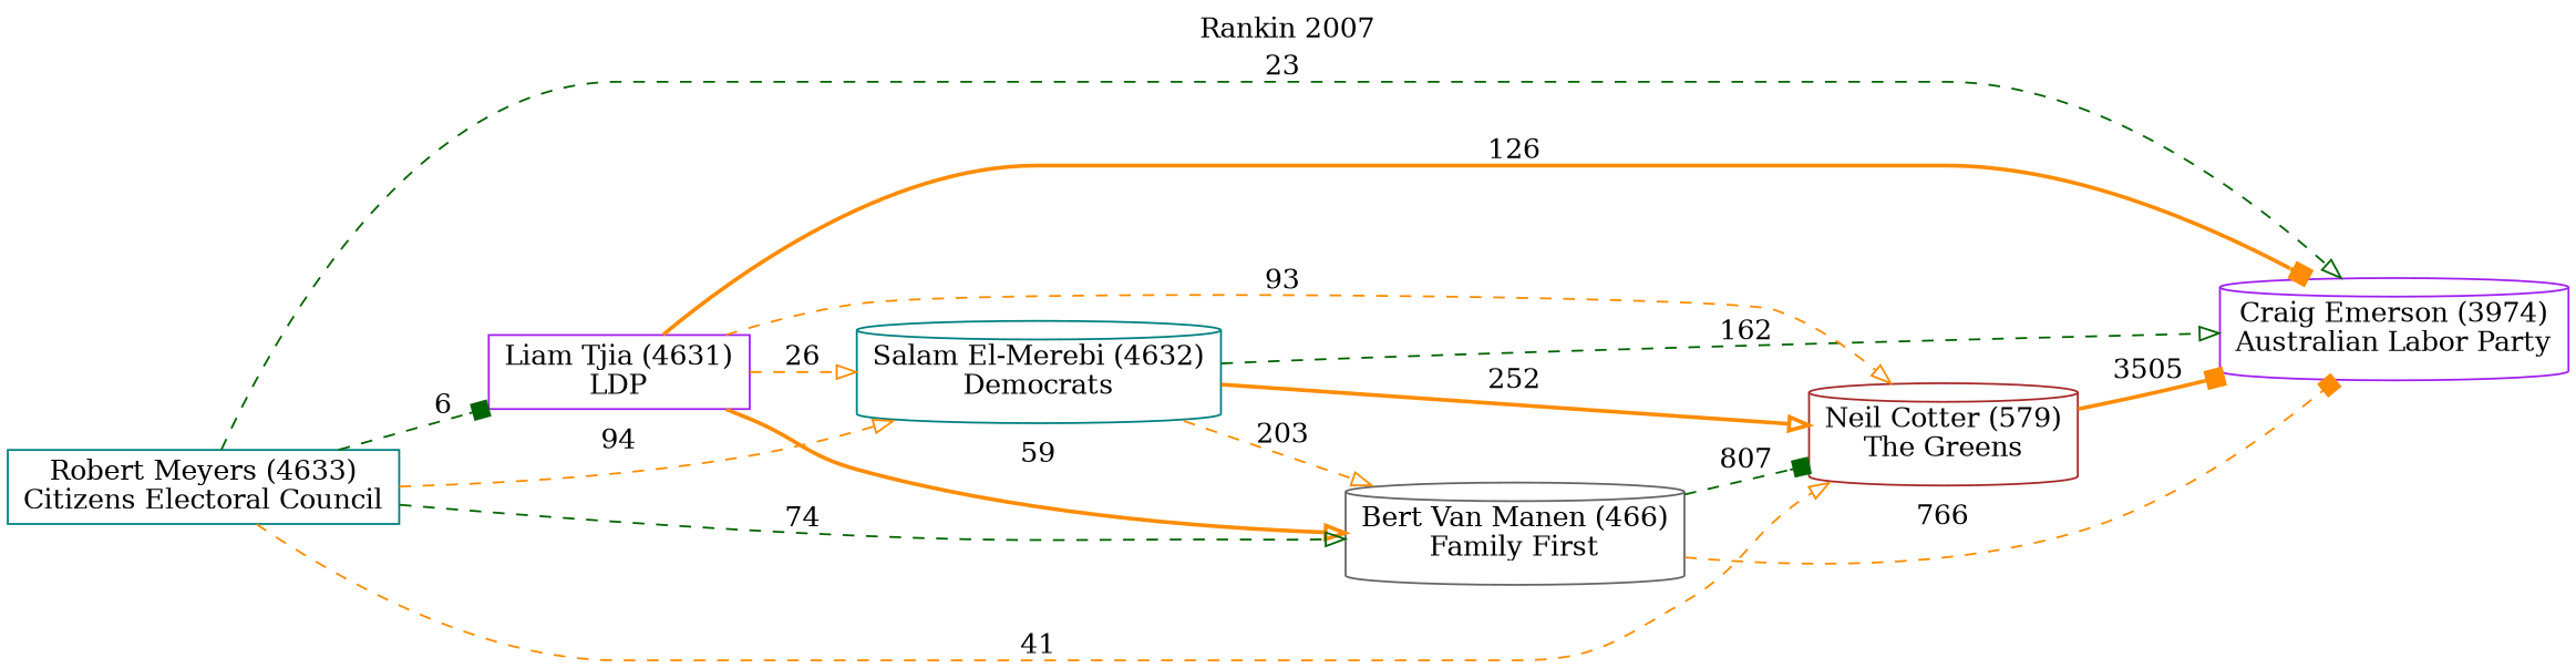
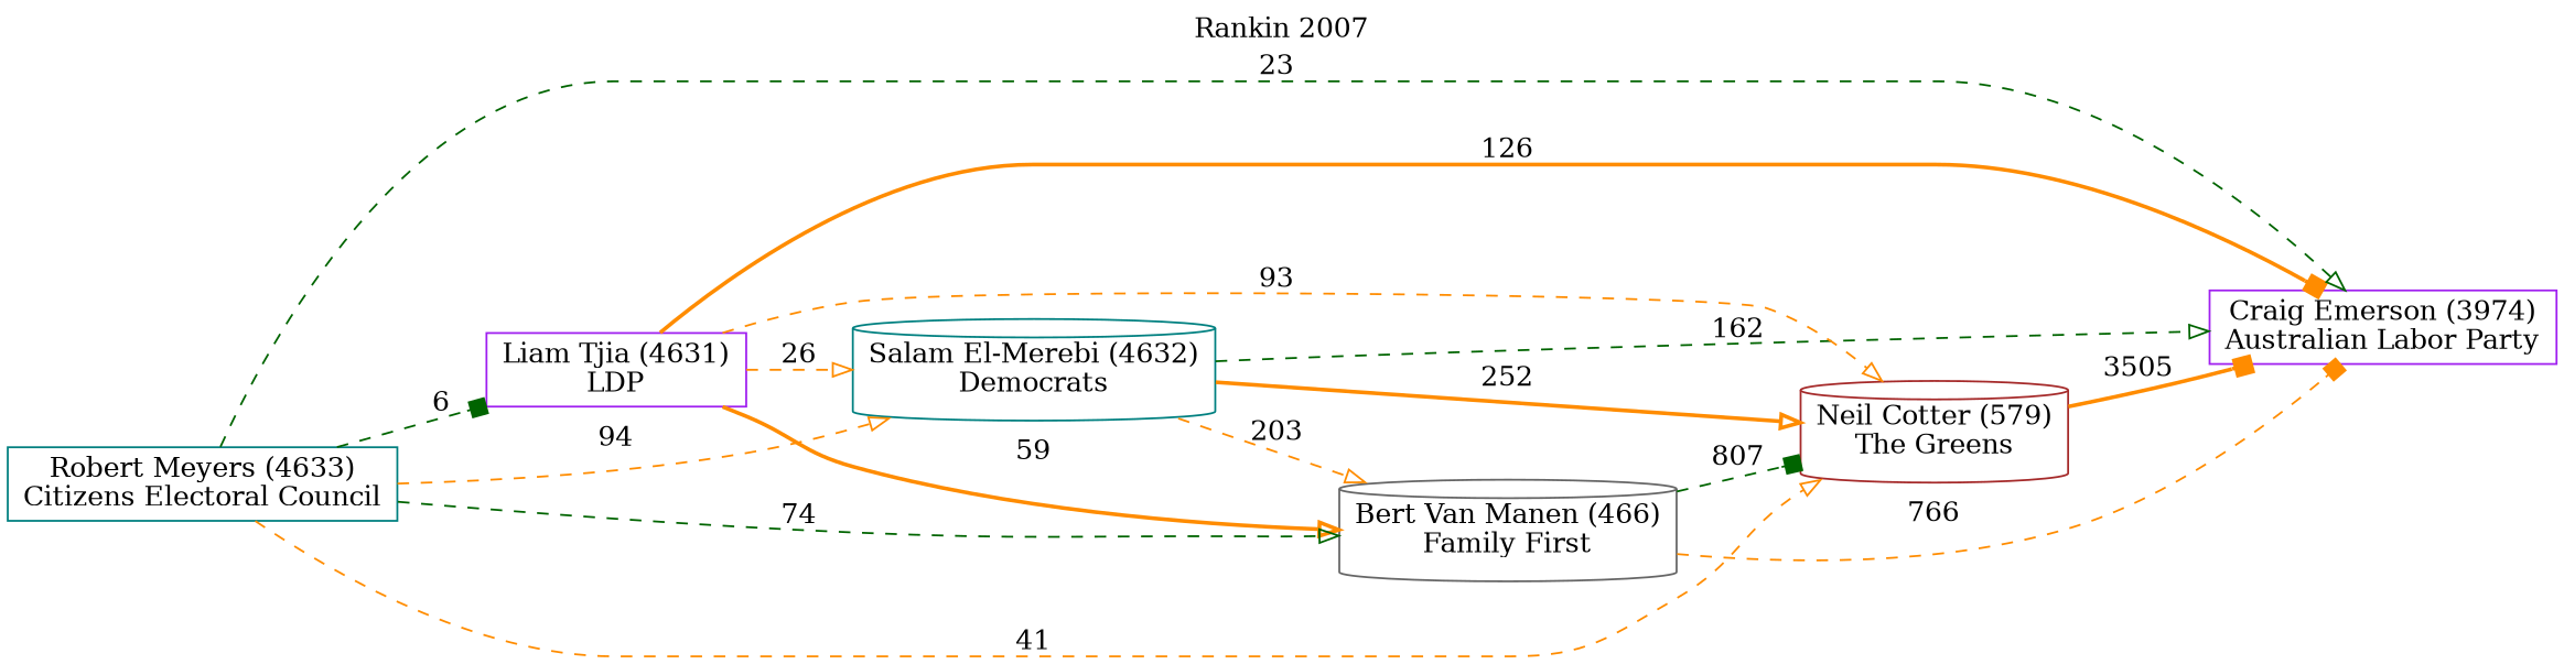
  digraph {
    label="Rankin 2007"
    labelloc=t
    mclimit=10
    rankdir=LR
    node [color=purple shape=box]
    edge [arrowhead=onormal color=darkorange style=dashed]
-   n1 [label="Craig Emerson (3974)\nAustralian Labor Party" shape=cylinder]
+   n1 [label="Craig Emerson (3974)\nAustralian Labor Party"]
    n2 [color=brown label="Neil Cotter (579)\nThe Greens" shape=cylinder]
    n3 [color=gray40 label="Bert Van Manen (466)\nFamily First" shape=cylinder]
    n4 [color=teal label="Salam El-Merebi (4632)\nDemocrats" shape=cylinder]
    n5 [label="Liam Tjia (4631)\nLDP"]
    n6 [color=teal label="Robert Meyers (4633)\nCitizens Electoral Council"]
    n2 -> n1 [arrowhead=box label=3505 style=bold]
    n3 -> n1 [arrowhead=box label=766]
    n3 -> n2 [arrowhead=box color=darkgreen label=807]
    n4 -> n1 [color=darkgreen label=162]
    n4 -> n2 [label=252 style=bold]
    n4 -> n3 [label=203]
    n5 -> n1 [arrowhead=box label=126 style=bold]
    n5 -> n2 [label=93]
    n5 -> n3 [label=59 style=bold]
    n5 -> n4 [label=26]
    n6 -> n1 [color=darkgreen label=23]
    n6 -> n2 [label=41]
    n6 -> n3 [color=darkgreen label=74]
    n6 -> n4 [label=94]
    n6 -> n5 [arrowhead=box color=darkgreen label=6]
  }
